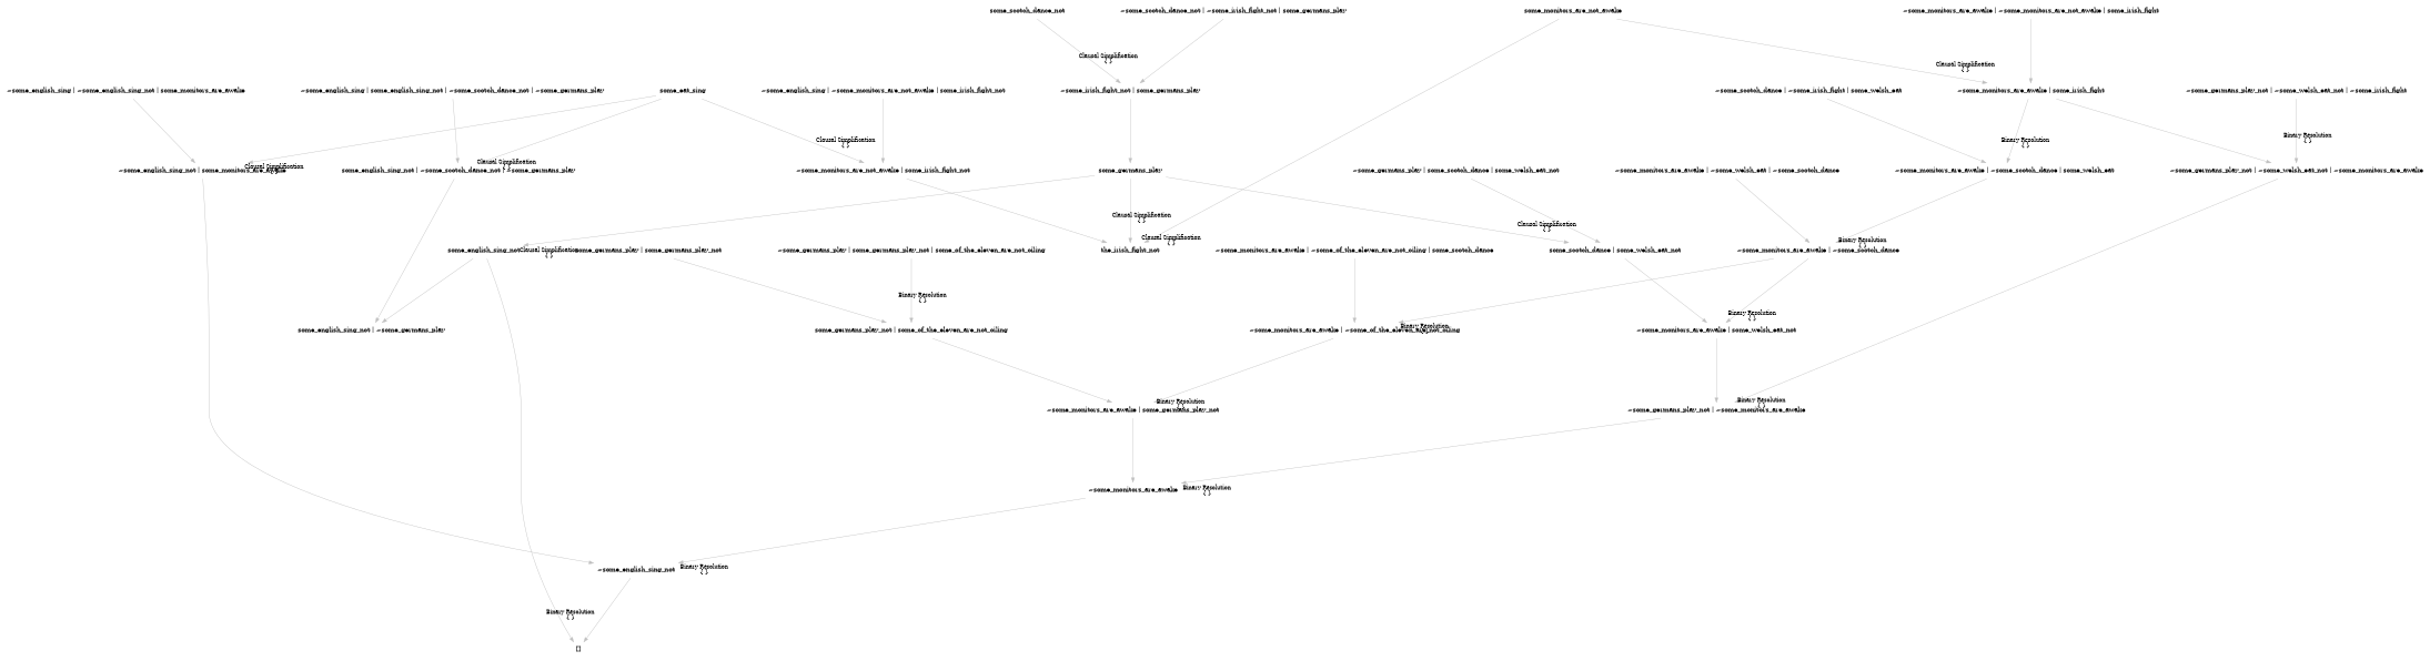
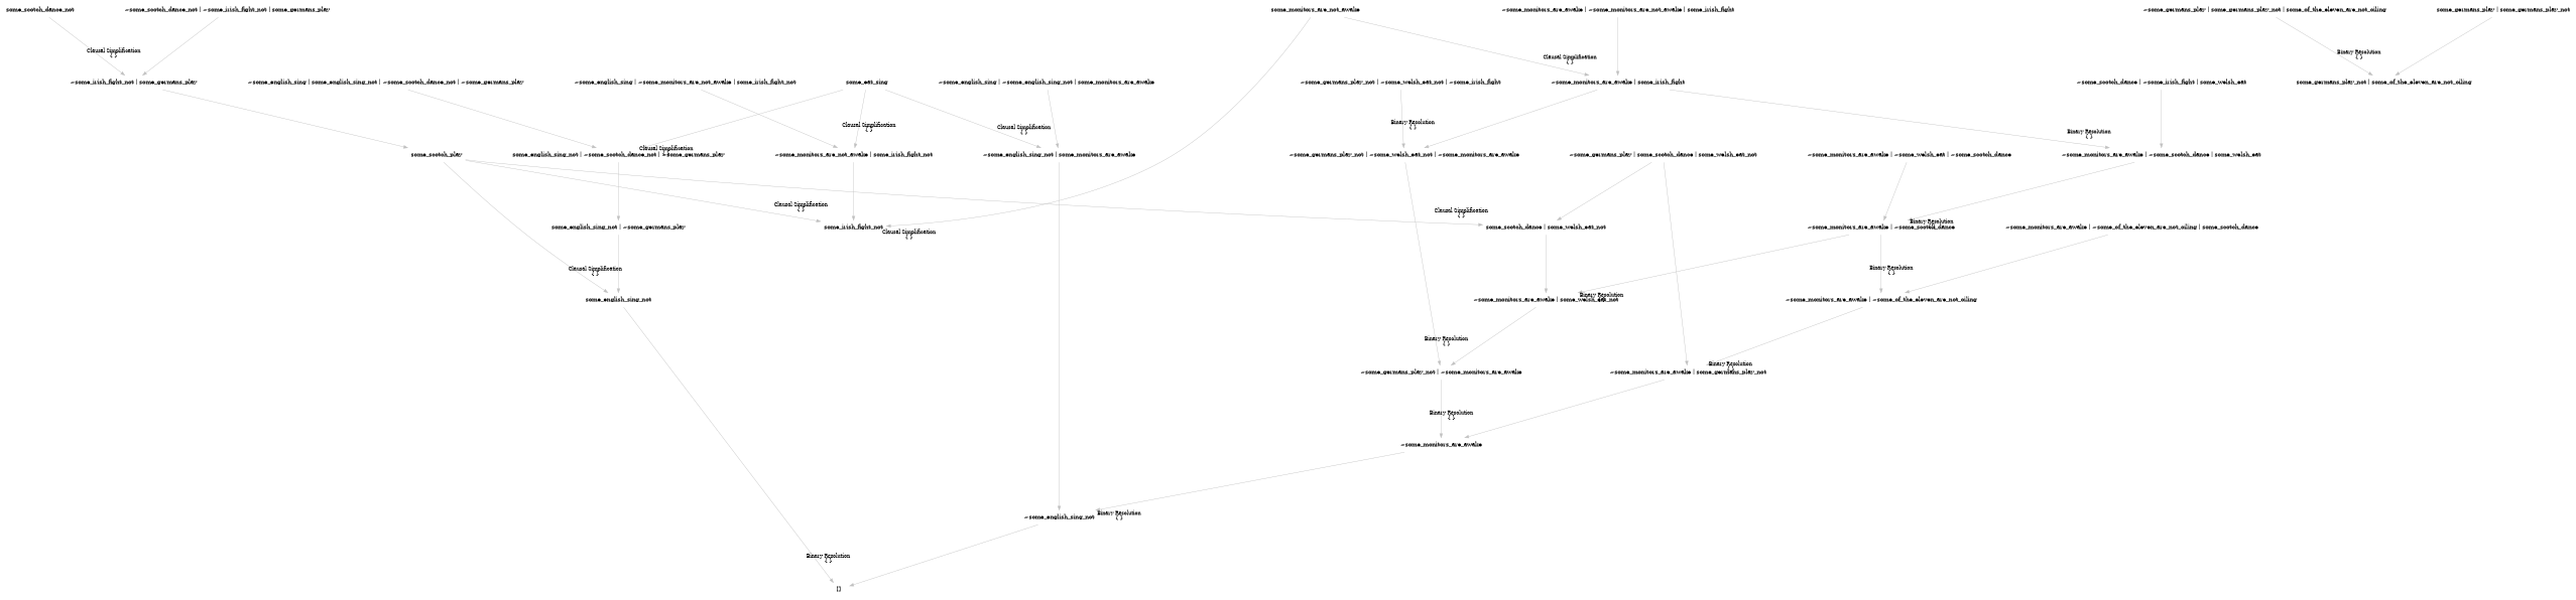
  digraph {
    nodesep=1.5
    ranksep=2
    node [shape=plaintext]
    edge [color=gray]
    some_english_sing_not
    "[]"
-   some_germans_play
+   some_germans_play [label=some_scotch_play]
    "some_scotch_dance | some_welsh_eat_not"
-   some_irish_fight_not [label=the_irish_fight_not]
+   some_irish_fight_not
    "~some_monitors_are_awake | some_welsh_eat_not"
    some_monitors_are_not_awake
    "~some_monitors_are_awake | some_irish_fight"
    "~some_germans_play_not | ~some_welsh_eat_not | ~some_monitors_are_awake"
    "~some_monitors_are_awake | ~some_scotch_dance | some_welsh_eat"
    "~some_monitors_are_not_awake | some_irish_fight_not"
    n12 [label=some_eat_sing]
    "some_english_sing_not | ~some_scotch_dance_not | ~some_germans_play"
    "~some_english_sing_not | some_monitors_are_awake"
    "some_english_sing_not | ~some_germans_play"
    "~some_english_sing_not"
    "~some_english_sing | ~some_monitors_are_not_awake | some_irish_fight_not"
    "~some_irish_fight_not | some_germans_play"
    some_scotch_dance_not
    "~some_scotch_dance_not | ~some_irish_fight_not | some_germans_play"
    "~some_english_sing | some_english_sing_not | ~some_scotch_dance_not | ~some_germans_play"
    "~some_monitors_are_awake"
    "~some_germans_play_not | ~some_monitors_are_awake"
    "~some_germans_play_not | ~some_welsh_eat_not | ~some_irish_fight"
    "~some_monitors_are_awake | ~some_scotch_dance"
    "~some_monitors_are_awake | ~some_monitors_are_not_awake | some_irish_fight"
    "~some_monitors_are_awake | ~some_of_the_eleven_are_not_oiling"
    "~some_monitors_are_awake | some_germans_play_not"
    "~some_scotch_dance | ~some_irish_fight | some_welsh_eat"
    "~some_monitors_are_awake | ~some_welsh_eat | ~some_scotch_dance"
    "~some_germans_play | some_scotch_dance | some_welsh_eat_not"
    "~some_monitors_are_awake | ~some_of_the_eleven_are_not_oiling | some_scotch_dance"
    "some_germans_play_not | some_of_the_eleven_are_not_oiling"
    "~some_germans_play | some_germans_play_not | some_of_the_eleven_are_not_oiling"
    "some_germans_play | some_germans_play_not"
    "~some_english_sing | ~some_english_sing_not | some_monitors_are_awake"
    some_english_sing_not -> "[]" [headlabel="Binary Resolution\n{ }" labeldistance=6 labelfontcolor=black labelfontsize=12]
    some_germans_play -> some_english_sing_not [headlabel="Clausal Simplification\n{ }" labeldistance=6 labelfontcolor=black labelfontsize=12]
    some_germans_play -> "some_scotch_dance | some_welsh_eat_not" [headlabel="Clausal Simplification\n{ }" labeldistance=6 labelfontcolor=black labelfontsize=12]
    some_germans_play -> some_irish_fight_not [headlabel="Clausal Simplification\n{ }" labeldistance=6 labelfontcolor=black labelfontsize=12]
    "some_scotch_dance | some_welsh_eat_not" -> "~some_monitors_are_awake | some_welsh_eat_not"
    "~some_monitors_are_awake | some_welsh_eat_not" -> "~some_germans_play_not | ~some_monitors_are_awake"
    some_monitors_are_not_awake -> some_irish_fight_not [headlabel="Clausal Simplification\n{ }" labeldistance=6 labelfontcolor=black labelfontsize=12]
    some_monitors_are_not_awake -> "~some_monitors_are_awake | some_irish_fight" [headlabel="Clausal Simplification\n{ }" labeldistance=6 labelfontcolor=black labelfontsize=12]
    "~some_monitors_are_awake | some_irish_fight" -> "~some_germans_play_not | ~some_welsh_eat_not | ~some_monitors_are_awake"
    "~some_monitors_are_awake | some_irish_fight" -> "~some_monitors_are_awake | ~some_scotch_dance | some_welsh_eat" [headlabel="Binary Resolution\n{ }" labeldistance=6 labelfontcolor=black labelfontsize=12]
    "~some_germans_play_not | ~some_welsh_eat_not | ~some_monitors_are_awake" -> "~some_germans_play_not | ~some_monitors_are_awake" [headlabel="Binary Resolution\n{ }" labeldistance=6 labelfontcolor=black labelfontsize=12]
    "~some_monitors_are_awake | ~some_scotch_dance | some_welsh_eat" -> "~some_monitors_are_awake | ~some_scotch_dance" [headlabel="Binary Resolution\n{ }" labeldistance=6 labelfontcolor=black labelfontsize=12]
    "~some_monitors_are_not_awake | some_irish_fight_not" -> some_irish_fight_not
    n12 -> "~some_monitors_are_not_awake | some_irish_fight_not" [headlabel="Clausal Simplification\n{ }" labeldistance=6 labelfontcolor=black labelfontsize=12]
    n12 -> "some_english_sing_not | ~some_scotch_dance_not | ~some_germans_play" [headlabel="Clausal Simplification\n{ }" labeldistance=6 labelfontcolor=black labelfontsize=12]
    n12 -> "~some_english_sing_not | some_monitors_are_awake" [headlabel="Clausal Simplification\n{ }" labeldistance=6 labelfontcolor=black labelfontsize=12]
    "some_english_sing_not | ~some_scotch_dance_not | ~some_germans_play" -> "some_english_sing_not | ~some_germans_play"
    "~some_english_sing_not | some_monitors_are_awake" -> "~some_english_sing_not"
-   some_english_sing_not -> "some_english_sing_not | ~some_germans_play"
+   "some_english_sing_not | ~some_germans_play" -> some_english_sing_not
    "~some_english_sing_not" -> "[]"
    "~some_english_sing | ~some_monitors_are_not_awake | some_irish_fight_not" -> "~some_monitors_are_not_awake | some_irish_fight_not"
    "~some_irish_fight_not | some_germans_play" -> some_germans_play
    some_scotch_dance_not -> "~some_irish_fight_not | some_germans_play" [headlabel="Clausal Simplification\n{ }" labeldistance=6 labelfontcolor=black labelfontsize=12]
    "~some_scotch_dance_not | ~some_irish_fight_not | some_germans_play" -> "~some_irish_fight_not | some_germans_play"
    "~some_english_sing | some_english_sing_not | ~some_scotch_dance_not | ~some_germans_play" -> "some_english_sing_not | ~some_scotch_dance_not | ~some_germans_play"
    "~some_monitors_are_awake" -> "~some_english_sing_not" [headlabel="Binary Resolution\n{ }" labeldistance=6 labelfontcolor=black labelfontsize=12]
    "~some_germans_play_not | ~some_monitors_are_awake" -> "~some_monitors_are_awake" [headlabel="Binary Resolution\n{ }" labeldistance=6 labelfontcolor=black labelfontsize=12]
    "~some_germans_play_not | ~some_welsh_eat_not | ~some_irish_fight" -> "~some_germans_play_not | ~some_welsh_eat_not | ~some_monitors_are_awake" [headlabel="Binary Resolution\n{ }" labeldistance=6 labelfontcolor=black labelfontsize=12]
    "~some_monitors_are_awake | ~some_scotch_dance" -> "~some_monitors_are_awake | some_welsh_eat_not" [headlabel="Binary Resolution\n{ }" labeldistance=6 labelfontcolor=black labelfontsize=12]
    "~some_monitors_are_awake | ~some_scotch_dance" -> "~some_monitors_are_awake | ~some_of_the_eleven_are_not_oiling" [headlabel="Binary Resolution\n{ }" labeldistance=6 labelfontcolor=black labelfontsize=12]
    "~some_monitors_are_awake | ~some_monitors_are_not_awake | some_irish_fight" -> "~some_monitors_are_awake | some_irish_fight"
    "~some_monitors_are_awake | ~some_of_the_eleven_are_not_oiling" -> "~some_monitors_are_awake | some_germans_play_not" [headlabel="Binary Resolution\n{ }" labeldistance=6 labelfontcolor=black labelfontsize=12]
    "~some_monitors_are_awake | some_germans_play_not" -> "~some_monitors_are_awake"
    "~some_scotch_dance | ~some_irish_fight | some_welsh_eat" -> "~some_monitors_are_awake | ~some_scotch_dance | some_welsh_eat"
    "~some_monitors_are_awake | ~some_welsh_eat | ~some_scotch_dance" -> "~some_monitors_are_awake | ~some_scotch_dance"
    "~some_germans_play | some_scotch_dance | some_welsh_eat_not" -> "some_scotch_dance | some_welsh_eat_not"
    "~some_monitors_are_awake | ~some_of_the_eleven_are_not_oiling | some_scotch_dance" -> "~some_monitors_are_awake | ~some_of_the_eleven_are_not_oiling"
-   "some_germans_play_not | some_of_the_eleven_are_not_oiling" -> "~some_monitors_are_awake | some_germans_play_not"
+   "~some_germans_play | some_scotch_dance | some_welsh_eat_not" -> "~some_monitors_are_awake | some_germans_play_not"
    "~some_germans_play | some_germans_play_not | some_of_the_eleven_are_not_oiling" -> "some_germans_play_not | some_of_the_eleven_are_not_oiling" [headlabel="Binary Resolution\n{ }" labeldistance=6 labelfontcolor=black labelfontsize=12]
    "some_germans_play | some_germans_play_not" -> "some_germans_play_not | some_of_the_eleven_are_not_oiling"
    "~some_english_sing | ~some_english_sing_not | some_monitors_are_awake" -> "~some_english_sing_not | some_monitors_are_awake"
  }
